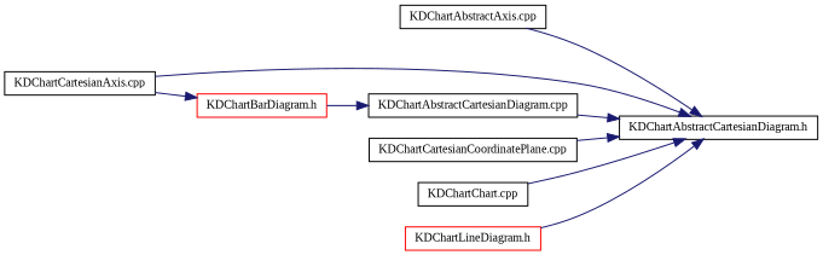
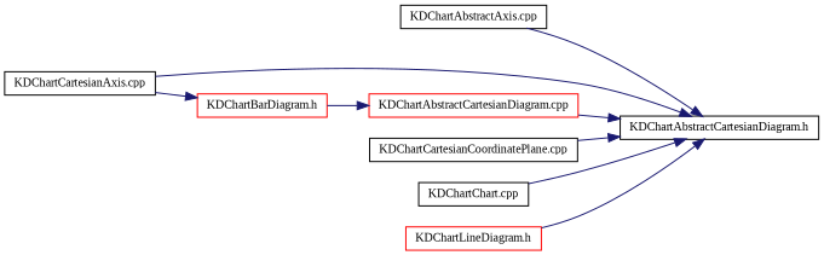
  digraph {
    fontname="Liberation Serif"
    rankdir=LR
    node [color=black fontname="Liberation Serif" fontsize=10 shape=record]
    edge [color=midnightblue fontname="Liberation Serif" fontsize=10 labelfontname=Helvetica labelfontsize=10 style=solid]
    n1 [height=0.2 label="KDChartAbstractCartesianDiagram.h" width=0.4]
    n2 [height=0.2 label="KDChartAbstractAxis.cpp" width=0.4]
-   n3 [height=0.2 label="KDChartAbstractCartesianDiagram.cpp" width=0.4]
+   n3 [color=red height=0.2 label="KDChartAbstractCartesianDiagram.cpp" width=0.4]
    n4 [color=red height=0.2 label="KDChartBarDiagram.h" width=0.4]
    n5 [height=0.2 label="KDChartCartesianAxis.cpp" width=0.4]
    n6 [height=0.2 label="KDChartCartesianCoordinatePlane.cpp" width=0.4]
    n7 [height=0.2 label="KDChartChart.cpp" width=0.4]
    n8 [color=red height=0.2 label="KDChartLineDiagram.h" width=0.4]
    n2 -> n1
    n3 -> n1
    n4 -> n3
    n5 -> n1
    n5 -> n4
    n6 -> n1
    n7 -> n1
    n8 -> n1
  }
